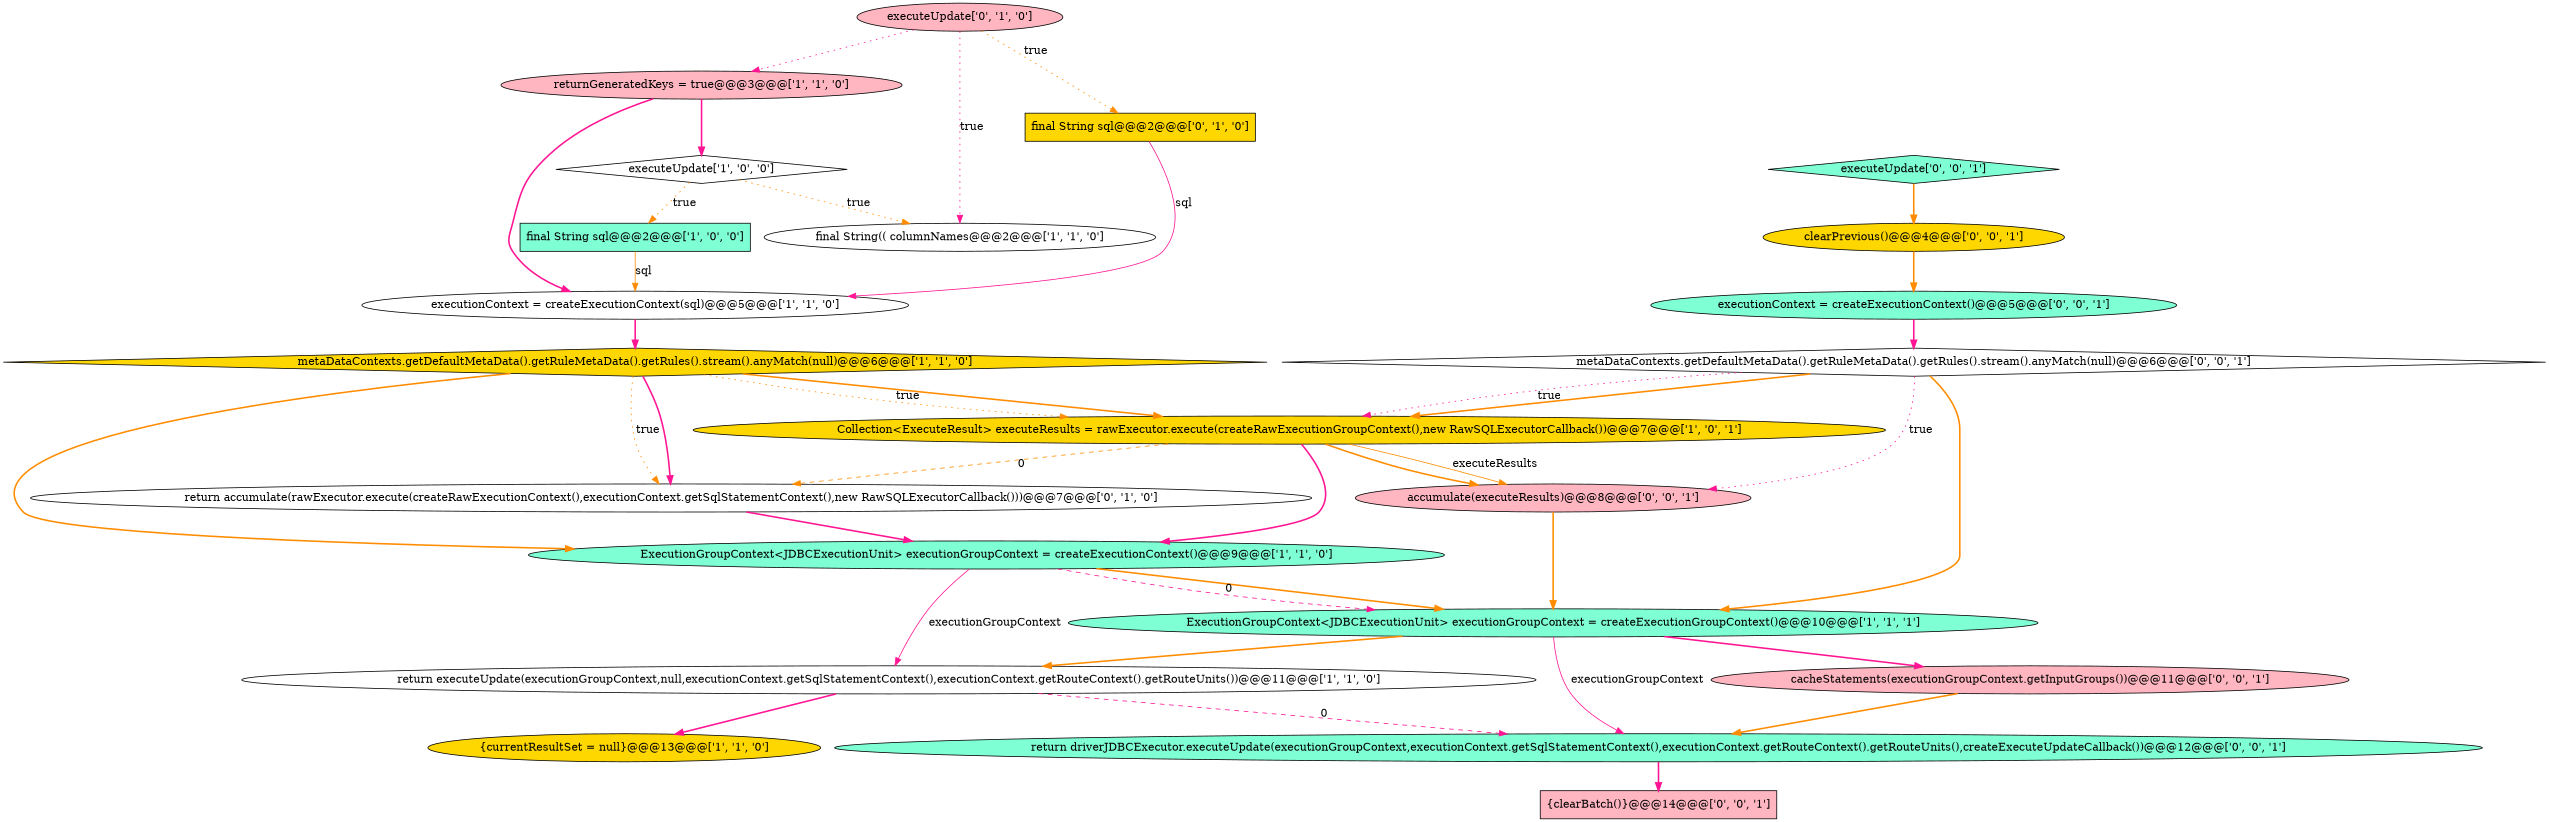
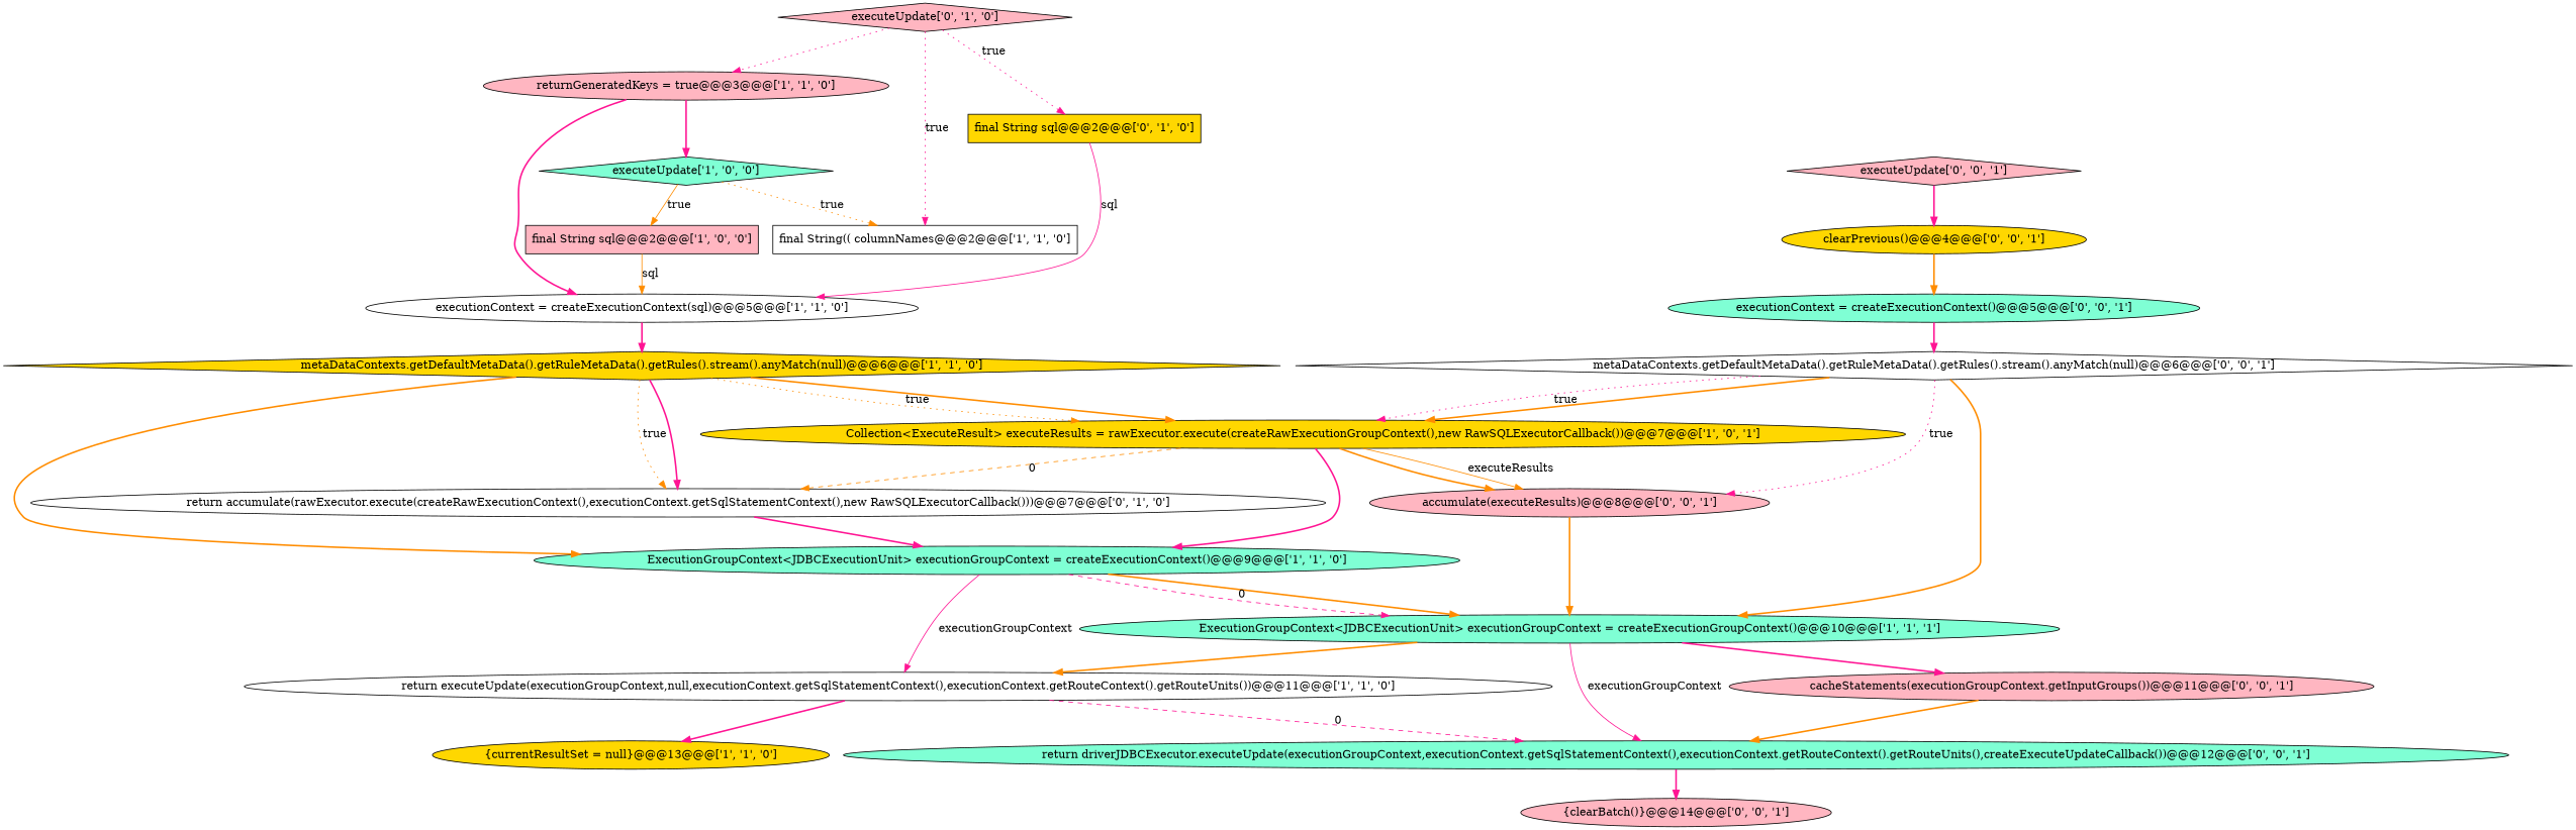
  digraph {
    node [fillcolor=aquamarine shape=ellipse style=filled]
    edge [color=deeppink style=bold]
    n1 [fillcolor=gold label="clearPrevious()@@@4@@@['0', '0', '1']"]
    n2 [label="executionContext = createExecutionContext()@@@5@@@['0', '0', '1']"]
    n3 [fillcolor=white label="metaDataContexts.getDefaultMetaData().getRuleMetaData().getRules().stream().anyMatch(null)@@@6@@@['0', '0', '1']" shape=diamond]
    n4 [fillcolor=gold label="final String sql@@@2@@@['0', '1', '0']" shape=box]
    n5 [fillcolor=white label="executionContext = createExecutionContext(sql)@@@5@@@['1', '1', '0']"]
    n6 [fillcolor=gold label="metaDataContexts.getDefaultMetaData().getRuleMetaData().getRules().stream().anyMatch(null)@@@6@@@['1', '1', '0']" shape=diamond]
-   n7 [label="executeUpdate['0', '0', '1']" shape=diamond]
+   n7 [fillcolor=lightpink label="executeUpdate['0', '0', '1']" shape=diamond]
    n8 [fillcolor=gold label="{currentResultSet = null}@@@13@@@['1', '1', '0']"]
    n9 [label="ExecutionGroupContext<JDBCExecutionUnit> executionGroupContext = createExecutionGroupContext()@@@10@@@['1', '1', '1']"]
    n10 [label="return driverJDBCExecutor.executeUpdate(executionGroupContext,executionContext.getSqlStatementContext(),executionContext.getRouteContext().getRouteUnits(),createExecuteUpdateCallback())@@@12@@@['0', '0', '1']"]
    n11 [fillcolor=lightpink label="cacheStatements(executionGroupContext.getInputGroups())@@@11@@@['0', '0', '1']"]
    n12 [fillcolor=white label="return executeUpdate(executionGroupContext,null,executionContext.getSqlStatementContext(),executionContext.getRouteContext().getRouteUnits())@@@11@@@['1', '1', '0']"]
-   n13 [fillcolor=lightpink label="{clearBatch()}@@@14@@@['0', '0', '1']" shape=box]
-   n14 [fillcolor=lightpink label="executeUpdate['0', '1', '0']"]
-   n15 [fillcolor=white label="final String(( columnNames@@@2@@@['1', '1', '0']"]
+   n13 [fillcolor=lightpink label="{clearBatch()}@@@14@@@['0', '0', '1']"]
+   n14 [fillcolor=lightpink label="executeUpdate['0', '1', '0']" shape=diamond]
+   n15 [fillcolor=white label="final String(( columnNames@@@2@@@['1', '1', '0']" shape=box]
    n16 [fillcolor=lightpink label="returnGeneratedKeys = true@@@3@@@['1', '1', '0']"]
-   n17 [fillcolor=white label="executeUpdate['1', '0', '0']" shape=diamond]
+   n17 [label="executeUpdate['1', '0', '0']" shape=diamond]
    n18 [fillcolor=gold label="Collection<ExecuteResult> executeResults = rawExecutor.execute(createRawExecutionGroupContext(),new RawSQLExecutorCallback())@@@7@@@['1', '0', '1']"]
    n19 [fillcolor=white label="return accumulate(rawExecutor.execute(createRawExecutionContext(),executionContext.getSqlStatementContext(),new RawSQLExecutorCallback()))@@@7@@@['0', '1', '0']"]
    n20 [label="ExecutionGroupContext<JDBCExecutionUnit> executionGroupContext = createExecutionContext()@@@9@@@['1', '1', '0']"]
    n21 [fillcolor=lightpink label="accumulate(executeResults)@@@8@@@['0', '0', '1']"]
-   n22 [label="final String sql@@@2@@@['1', '0', '0']" shape=box]
+   n22 [fillcolor=lightpink label="final String sql@@@2@@@['1', '0', '0']" shape=box]
    n1 -> n2 [color=darkorange]
    n2 -> n3
    n3 -> n9 [color=darkorange]
    n3 -> n18 [color=darkorange]
    n3 -> n18 [label=true style=dotted]
    n3 -> n21 [label=true style=dotted]
    n4 -> n5 [label=sql style=solid]
    n5 -> n6
    n6 -> n18 [color=darkorange]
    n6 -> n18 [color=darkorange label=true style=dotted]
    n6 -> n19 [color=darkorange label=true style=dotted]
    n6 -> n19
    n6 -> n20 [color=darkorange]
-   n7 -> n1 [color=darkorange]
+   n7 -> n1
    n9 -> n10 [label=executionGroupContext style=solid]
    n9 -> n11
    n9 -> n12 [color=darkorange]
    n10 -> n13
    n11 -> n10 [color=darkorange]
    n12 -> n8
    n12 -> n10 [label=0 style=dashed]
-   n14 -> n4 [color=darkorange label=true style=dotted]
+   n14 -> n4 [label=true style=dotted]
    n14 -> n15 [label=true style=dotted]
    n14 -> n16 [style=dotted]
    n16 -> n5
    n16 -> n17
    n17 -> n15 [color=darkorange label=true style=dotted]
-   n17 -> n22 [color=darkorange label=true style=dotted]
+   n17 -> n22 [color=darkorange label=true style=solid]
    n18 -> n19 [color=darkorange label=0 style=dashed]
    n18 -> n20
    n18 -> n21 [color=darkorange label=executeResults style=solid]
    n18 -> n21 [color=darkorange]
    n19 -> n20
    n20 -> n9 [color=darkorange]
    n20 -> n9 [label=0 style=dashed]
    n20 -> n12 [label=executionGroupContext style=solid]
    n21 -> n9 [color=darkorange]
    n22 -> n5 [color=darkorange label=sql style=solid]
  }
